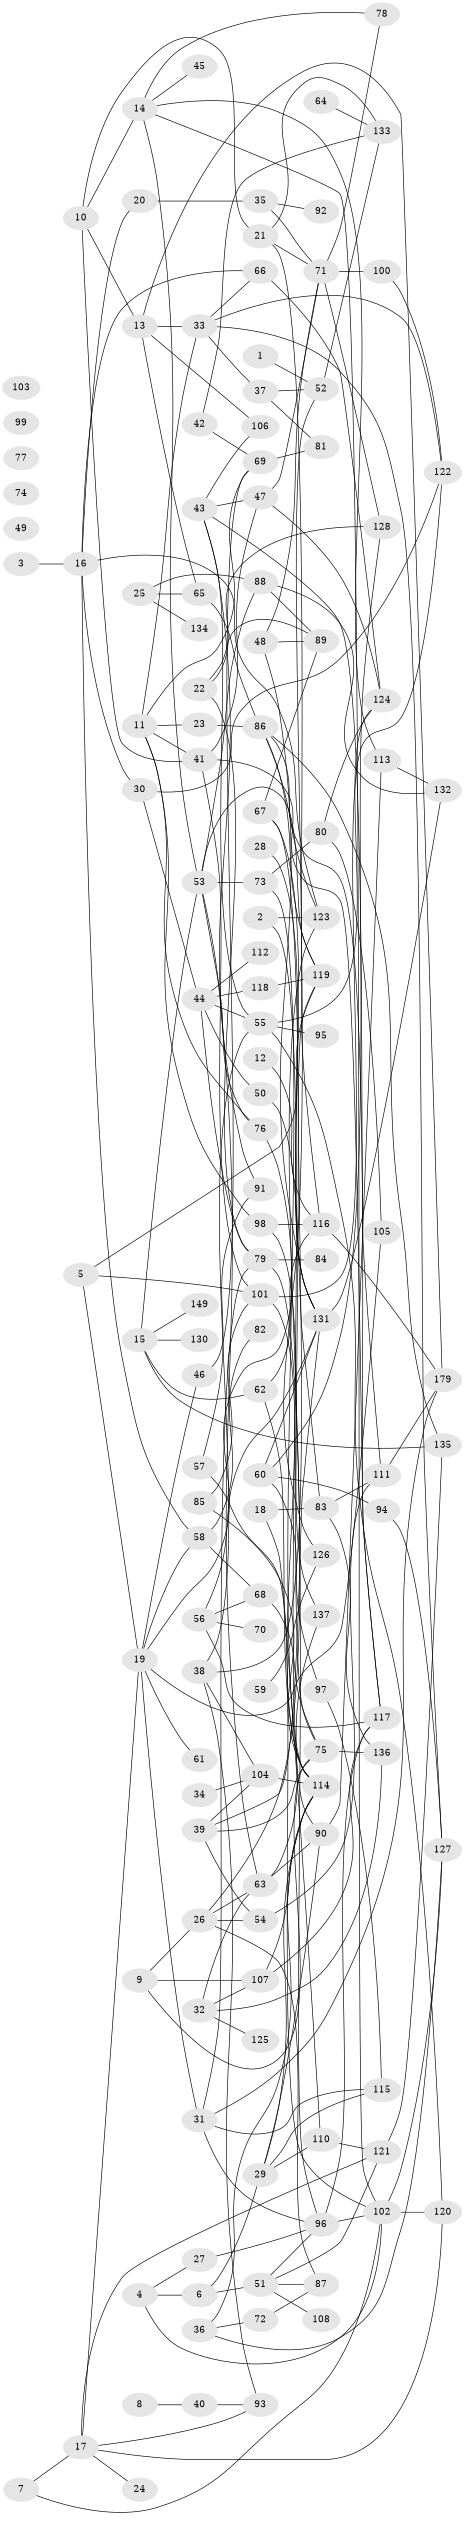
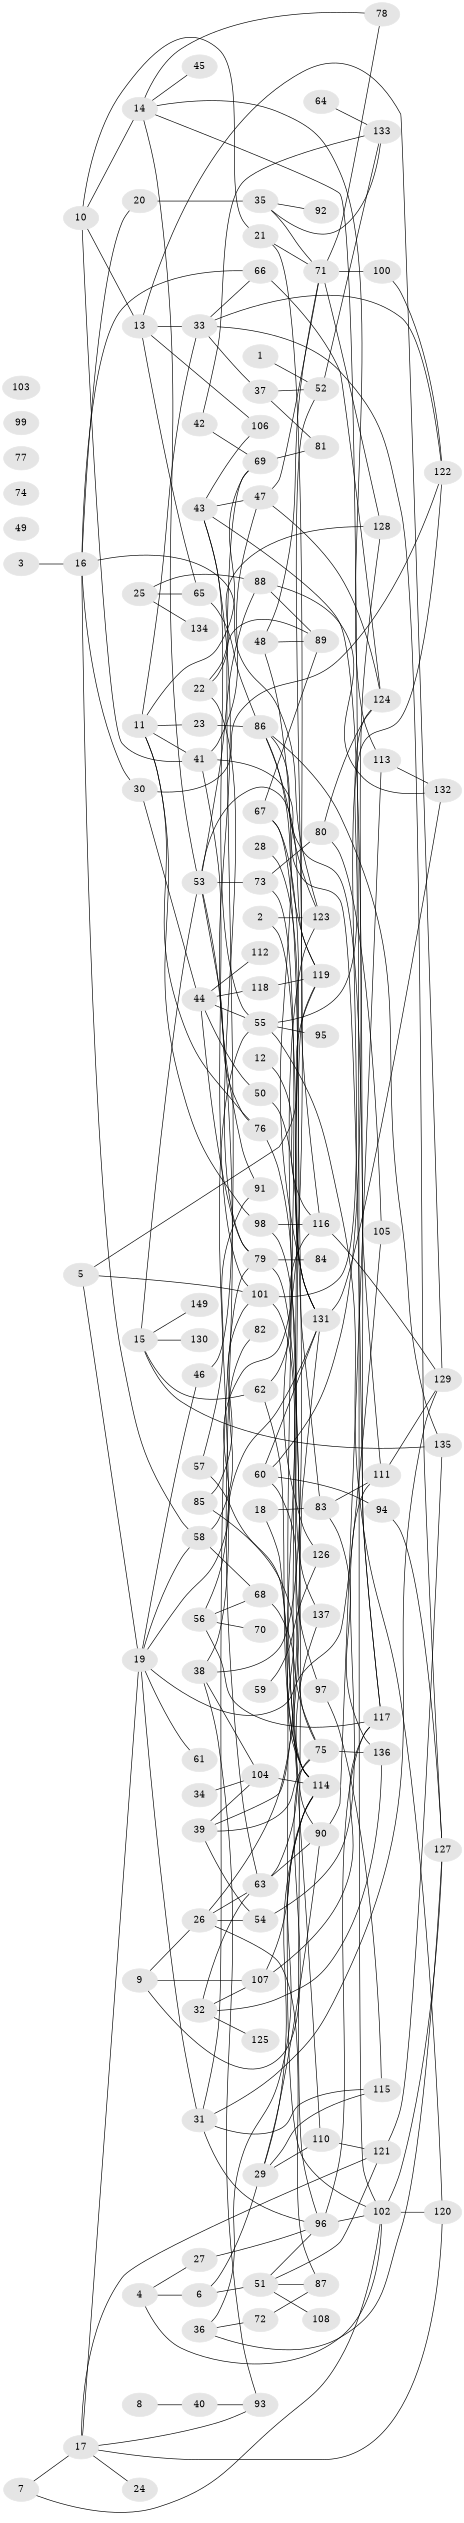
  graph {
    rankdir=LR
    node [color=gray90 style=filled]
    1
    52
    133
    2
    90
    123
    113
    3
    16
    20
    30
    58
    66
    4
    6
    27
    102
    29
    51
    96
    120
    127
    5
    19
    101
    119
    31
    46
    61
    105
    114
    122
    110
    115
    121
    87
    108
    7
    17
    24
    93
    8
    40
    9
    26
    75
    107
    54
    63
    136
    117
    10
    13
    14
    21
    41
    33
    65
    106
-   129 [label=179]
+   129
    45
    53
    78
    116
    71
    47
    11
    23
    69
    76
    98
    86
    37
    81
    126
    137
    12
    88
    73
    132
    15
    62
    n83 [label=149]
    130
    135
    35
    44
    68
    82
    124
    18
    83
    111
    79
    92
    128
    100
    22
    89
    84
    25
    134
    28
    131
    55
    50
    112
    118
    32
    125
    34
    104
    36
    72
    38
    95
    39
    42
    43
    91
    48
    49
    80
    56
    70
    57
    59
    60
    94
    97
    64
    67
    74
    77
    85
    99
    103
    1 -- 52
    52 -- 133
    2 -- 90
    2 -- 123
    90 -- 113
    113 -- 132
    3 -- 16
    16 -- 123
    16 -- 20
    16 -- 30
    16 -- 58
    16 -- 66
    20 -- 35
    30 -- 122
    30 -- 44
    58 -- 68
    58 -- 82
    66 -- 124
    4 -- 6
    4 -- 27
    4 -- 102
    6 -- 29
    6 -- 51
    27 -- 96
    102 -- 120
    102 -- 127
    29 -- 90
    29 -- 114
    29 -- 110
    29 -- 115
    51 -- 96
    51 -- 121
    51 -- 87
    51 -- 108
    96 -- 102
    96 -- 117
    5 -- 19
    5 -- 101
    5 -- 119
    19 -- 52
    19 -- 58
    19 -- 31
    19 -- 46
    19 -- 61
    19 -- 105
    101 -- 114
    101 -- 122
    31 -- 96
    31 -- 115
    31 -- 129
    31 -- 79
    46 -- 69
    110 -- 121
    121 -- 135
    7 -- 102
    7 -- 17
    17 -- 120
    17 -- 19
    17 -- 121
    17 -- 24
    17 -- 93
    8 -- 40
    40 -- 93
    9 -- 26
    9 -- 75
    9 -- 107
    26 -- 123
    26 -- 87
    26 -- 54
    26 -- 63
    75 -- 136
    107 -- 114
    107 -- 117
    54 -- 111
    63 -- 90
    63 -- 137
    10 -- 13
    10 -- 14
    10 -- 21
    10 -- 41
    13 -- 33
    13 -- 65
    13 -- 106
    13 -- 129
    14 -- 113
    14 -- 102
    14 -- 45
    14 -- 53
    14 -- 78
    21 -- 116
    21 -- 71
    41 -- 101
    41 -- 117
    41 -- 47
    33 -- 66
    33 -- 127
    33 -- 122
    33 -- 37
    65 -- 86
    53 -- 119
    53 -- 63
    53 -- 76
    53 -- 88
    53 -- 73
    116 -- 129
    71 -- 78
    71 -- 128
    71 -- 100
    47 -- 71
    47 -- 124
    11 -- 41
    11 -- 33
    11 -- 23
    11 -- 69
    11 -- 76
    11 -- 98
    23 -- 86
    69 -- 81
    76 -- 126
    98 -- 116
    98 -- 137
    86 -- 123
    86 -- 119
    86 -- 117
    86 -- 135
    37 -- 52
    37 -- 81
    12 -- 116
    88 -- 132
    88 -- 89
    73 -- 114
    73 -- 80
    15 -- 53
    15 -- 62
    15 -- n83
    15 -- 130
    15 -- 135
    62 -- 114
    62 -- 116
-   21 -- 133
+   35 -- 133
    35 -- 71
    35 -- 92
    44 -- 79
    44 -- 55
    44 -- 50
    44 -- 112
    44 -- 118
    68 -- 75
    18 -- 110
    18 -- 83
    83 -- 136
    83 -- 111
    111 -- 129
    79 -- 96
    79 -- 84
    100 -- 122
    22 -- 79
    22 -- 128
    22 -- 89
    25 -- 65
    25 -- 88
    25 -- 134
    28 -- 131
    131 -- 132
    55 -- 120
    55 -- 124
    55 -- 95
    50 -- 83
    118 -- 119
    32 -- 107
    32 -- 63
    32 -- 136
    32 -- 125
    34 -- 104
    104 -- 114
    36 -- 127
    36 -- 114
    36 -- 72
    72 -- 87
    38 -- 119
    38 -- 93
    38 -- 55
    38 -- 104
    39 -- 75
    39 -- 54
    39 -- 131
    39 -- 104
    42 -- 133
    42 -- 69
    43 -- 106
    43 -- 47
    43 -- 111
    43 -- 55
    43 -- 91
    48 -- 71
    48 -- 89
    48 -- 131
    80 -- 105
    80 -- 124
    56 -- 117
    56 -- 68
    56 -- 131
    56 -- 70
    57 -- 102
    57 -- 91
    59 -- 126
    60 -- 128
    60 -- 131
    60 -- 94
    60 -- 97
    94 -- 127
    97 -- 115
    64 -- 133
    67 -- 75
    67 -- 89
    67 -- 131
    85 -- 101
    85 -- 114
  }
